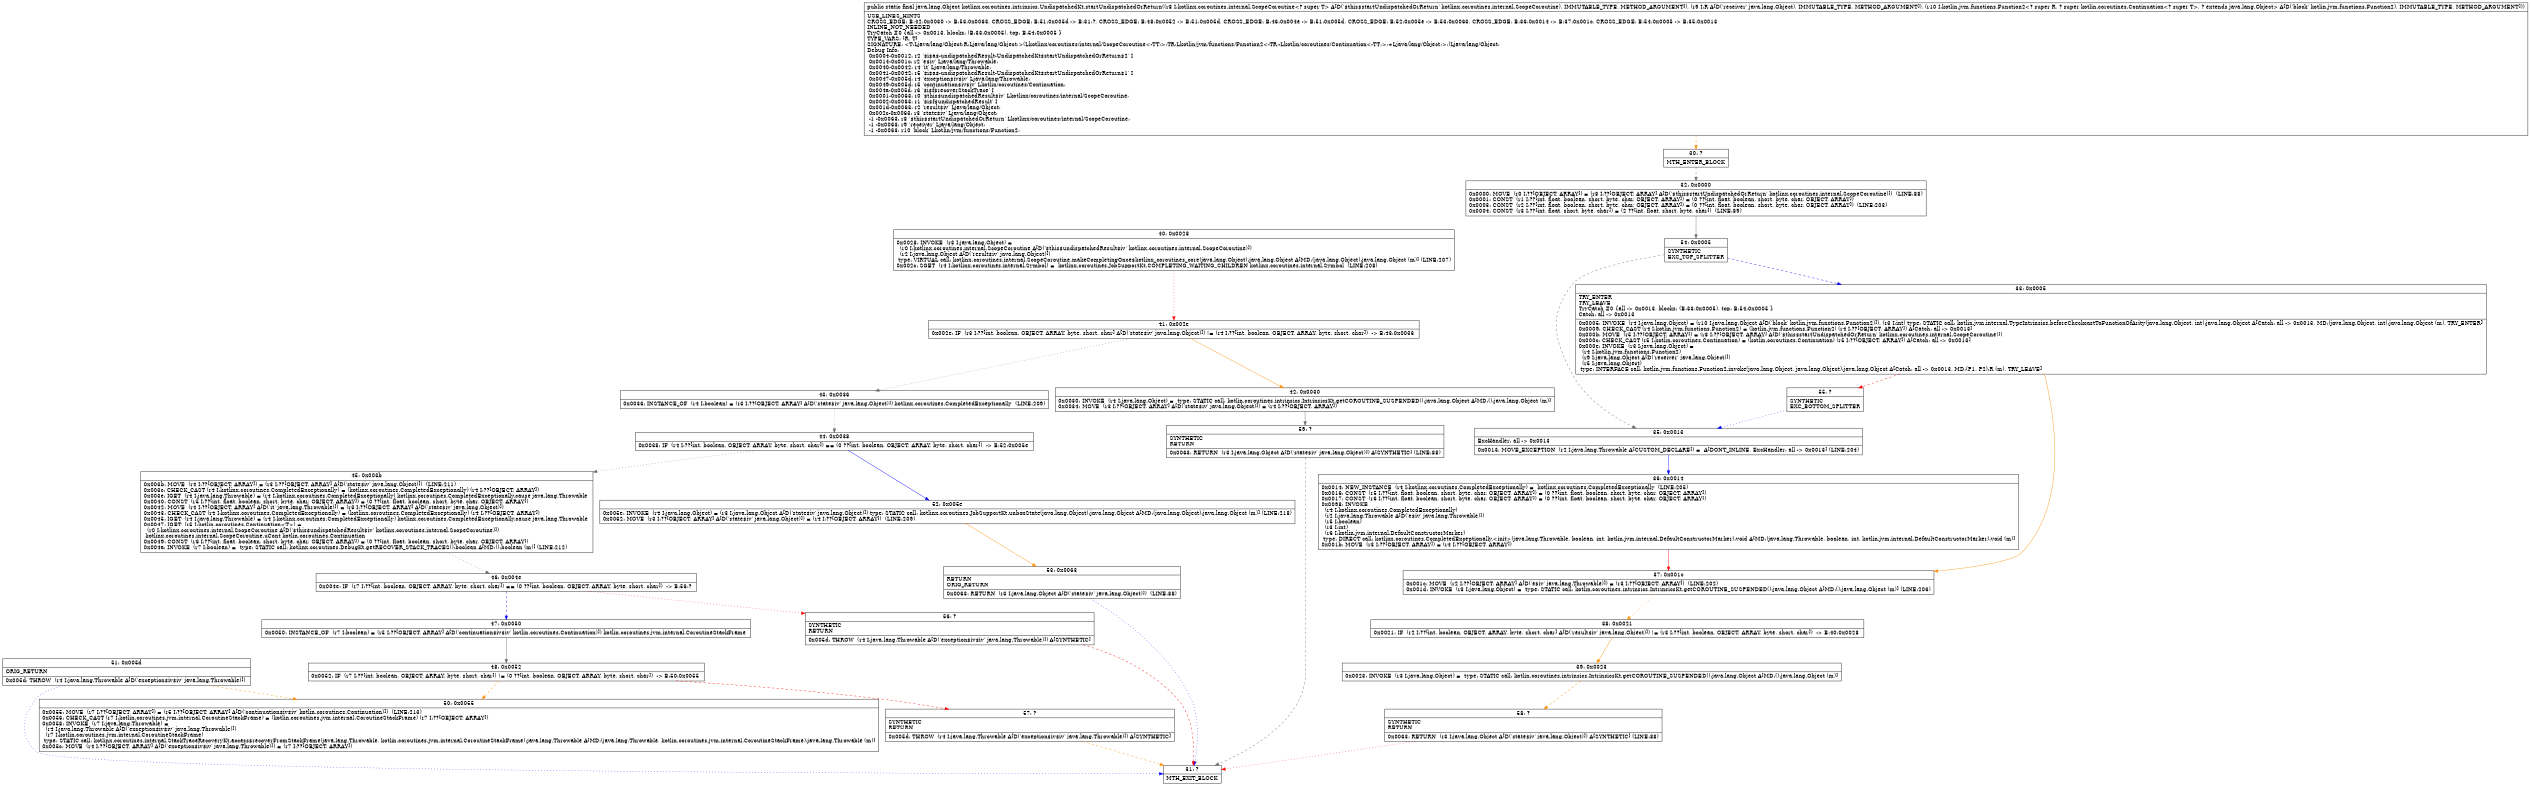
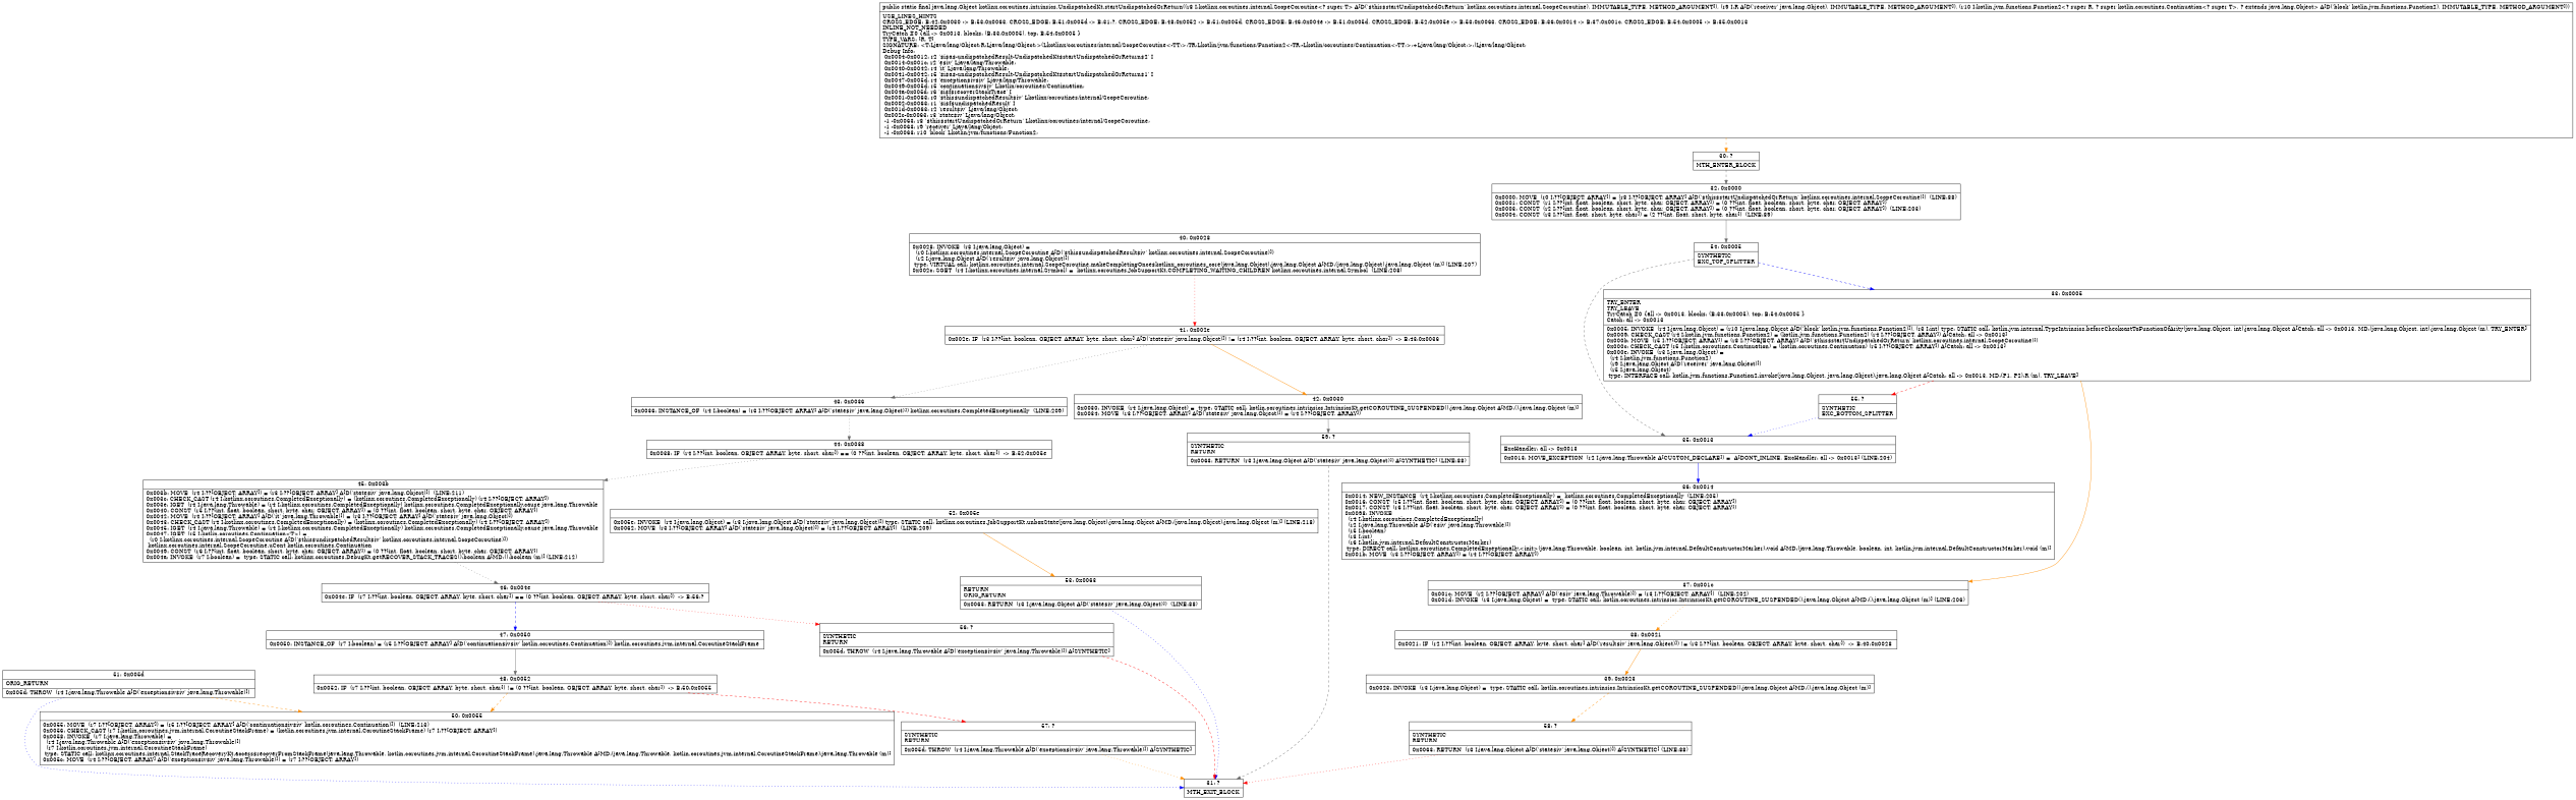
  digraph {
    node [shape=record]
    edge [color=gray40 style=dashed]
    n1 [label="{30\:\ ?|MTH_ENTER_BLOCK\l}"]
    n2 [label="{32\:\ 0x0000|0x0000: MOVE  (r0 I:??[OBJECT, ARRAY]) = (r8 I:??[OBJECT, ARRAY] A[D('$this$startUndispatchedOrReturn' kotlinx.coroutines.internal.ScopeCoroutine)])  (LINE:88)\l0x0001: CONST  (r1 I:??[int, float, boolean, short, byte, char, OBJECT, ARRAY]) = (0 ??[int, float, boolean, short, byte, char, OBJECT, ARRAY]) \l0x0003: CONST  (r2 I:??[int, float, boolean, short, byte, char, OBJECT, ARRAY]) = (0 ??[int, float, boolean, short, byte, char, OBJECT, ARRAY])  (LINE:203)\l0x0004: CONST  (r3 I:??[int, float, short, byte, char]) = (2 ??[int, float, short, byte, char])  (LINE:89)\l}"]
    n3 [label="{54\:\ 0x0005|SYNTHETIC\lEXC_TOP_SPLITTER\l}"]
    n4 [label="{33\:\ 0x0005|TRY_ENTER\lTRY_LEAVE\lTryCatch #0 \{all \-\> 0x0013, blocks: (B:33:0x0005), top: B:54:0x0005 \}\lCatch: all \-\> 0x0013\l|0x0005: INVOKE  (r4 I:java.lang.Object) = (r10 I:java.lang.Object A[D('block' kotlin.jvm.functions.Function2)]), (r3 I:int) type: STATIC call: kotlin.jvm.internal.TypeIntrinsics.beforeCheckcastToFunctionOfArity(java.lang.Object, int):java.lang.Object A[Catch: all \-\> 0x0013, MD:(java.lang.Object, int):java.lang.Object (m), TRY_ENTER]\l0x0009: CHECK_CAST (r4 I:kotlin.jvm.functions.Function2) = (kotlin.jvm.functions.Function2) (r4 I:??[OBJECT, ARRAY]) A[Catch: all \-\> 0x0013]\l0x000b: MOVE  (r5 I:??[OBJECT, ARRAY]) = (r8 I:??[OBJECT, ARRAY] A[D('$this$startUndispatchedOrReturn' kotlinx.coroutines.internal.ScopeCoroutine)]) \l0x000c: CHECK_CAST (r5 I:kotlin.coroutines.Continuation) = (kotlin.coroutines.Continuation) (r5 I:??[OBJECT, ARRAY]) A[Catch: all \-\> 0x0013]\l0x000e: INVOKE  (r3 I:java.lang.Object) = \l  (r4 I:kotlin.jvm.functions.Function2)\l  (r9 I:java.lang.Object A[D('receiver' java.lang.Object)])\l  (r5 I:java.lang.Object)\l type: INTERFACE call: kotlin.jvm.functions.Function2.invoke(java.lang.Object, java.lang.Object):java.lang.Object A[Catch: all \-\> 0x0013, MD:(P1, P2):R (m), TRY_LEAVE]\l}"]
    n5 [label="{35\:\ 0x0013|ExcHandler: all \-\> 0x0013\l|0x0013: MOVE_EXCEPTION  (r2 I:java.lang.Throwable A[CUSTOM_DECLARE]) =  A[DONT_INLINE, ExcHandler: all \-\> 0x0013] (LINE:204)\l}"]
    n6 [label="{37\:\ 0x001c|0x001c: MOVE  (r2 I:??[OBJECT, ARRAY] A[D('e$iv' java.lang.Throwable)]) = (r3 I:??[OBJECT, ARRAY])  (LINE:202)\l0x001d: INVOKE  (r3 I:java.lang.Object) =  type: STATIC call: kotlin.coroutines.intrinsics.IntrinsicsKt.getCOROUTINE_SUSPENDED():java.lang.Object A[MD:():java.lang.Object (m)] (LINE:206)\l}"]
    n7 [label="{55\:\ ?|SYNTHETIC\lEXC_BOTTOM_SPLITTER\l}"]
    n8 [label="{36\:\ 0x0014|0x0014: NEW_INSTANCE  (r4 I:kotlinx.coroutines.CompletedExceptionally) =  kotlinx.coroutines.CompletedExceptionally  (LINE:205)\l0x0016: CONST  (r5 I:??[int, float, boolean, short, byte, char, OBJECT, ARRAY]) = (0 ??[int, float, boolean, short, byte, char, OBJECT, ARRAY]) \l0x0017: CONST  (r6 I:??[int, float, boolean, short, byte, char, OBJECT, ARRAY]) = (0 ??[int, float, boolean, short, byte, char, OBJECT, ARRAY]) \l0x0098: INVOKE  \l  (r4 I:kotlinx.coroutines.CompletedExceptionally)\l  (r2 I:java.lang.Throwable A[D('e$iv' java.lang.Throwable)])\l  (r5 I:boolean)\l  (r3 I:int)\l  (r6 I:kotlin.jvm.internal.DefaultConstructorMarker)\l type: DIRECT call: kotlinx.coroutines.CompletedExceptionally.\<init\>(java.lang.Throwable, boolean, int, kotlin.jvm.internal.DefaultConstructorMarker):void A[MD:(java.lang.Throwable, boolean, int, kotlin.jvm.internal.DefaultConstructorMarker):void (m)]\l0x001b: MOVE  (r3 I:??[OBJECT, ARRAY]) = (r4 I:??[OBJECT, ARRAY]) \l}"]
    n9 [label="{38\:\ 0x0021|0x0021: IF  (r2 I:??[int, boolean, OBJECT, ARRAY, byte, short, char] A[D('result$iv' java.lang.Object)]) != (r3 I:??[int, boolean, OBJECT, ARRAY, byte, short, char])  \-\> B:40:0x0028 \l}"]
    n10 [label="{39\:\ 0x0023|0x0023: INVOKE  (r3 I:java.lang.Object) =  type: STATIC call: kotlin.coroutines.intrinsics.IntrinsicsKt.getCOROUTINE_SUSPENDED():java.lang.Object A[MD:():java.lang.Object (m)]\l}"]
    n11 [label="{58\:\ ?|SYNTHETIC\lRETURN\l|0x0063: RETURN  (r3 I:java.lang.Object A[D('state$iv' java.lang.Object)]) A[SYNTHETIC] (LINE:88)\l}"]
    n12 [label="{40\:\ 0x0028|0x0028: INVOKE  (r3 I:java.lang.Object) = \l  (r0 I:kotlinx.coroutines.internal.ScopeCoroutine A[D('$this$undispatchedResult$iv' kotlinx.coroutines.internal.ScopeCoroutine)])\l  (r2 I:java.lang.Object A[D('result$iv' java.lang.Object)])\l type: VIRTUAL call: kotlinx.coroutines.internal.ScopeCoroutine.makeCompletingOnce$kotlinx_coroutines_core(java.lang.Object):java.lang.Object A[MD:(java.lang.Object):java.lang.Object (m)] (LINE:207)\l0x002c: SGET  (r4 I:kotlinx.coroutines.internal.Symbol) =  kotlinx.coroutines.JobSupportKt.COMPLETING_WAITING_CHILDREN kotlinx.coroutines.internal.Symbol  (LINE:208)\l}"]
    n13 [label="{41\:\ 0x002e|0x002e: IF  (r3 I:??[int, boolean, OBJECT, ARRAY, byte, short, char] A[D('state$iv' java.lang.Object)]) != (r4 I:??[int, boolean, OBJECT, ARRAY, byte, short, char])  \-\> B:43:0x0036 \l}"]
    n14 [label="{31\:\ ?|MTH_EXIT_BLOCK\l}"]
    n15 [label="{42\:\ 0x0030|0x0030: INVOKE  (r4 I:java.lang.Object) =  type: STATIC call: kotlin.coroutines.intrinsics.IntrinsicsKt.getCOROUTINE_SUSPENDED():java.lang.Object A[MD:():java.lang.Object (m)]\l0x0034: MOVE  (r3 I:??[OBJECT, ARRAY] A[D('state$iv' java.lang.Object)]) = (r4 I:??[OBJECT, ARRAY]) \l}"]
    n16 [label="{43\:\ 0x0036|0x0036: INSTANCE_OF  (r4 I:boolean) = (r3 I:??[OBJECT, ARRAY] A[D('state$iv' java.lang.Object)]) kotlinx.coroutines.CompletedExceptionally  (LINE:209)\l}"]
    n17 [label="{59\:\ ?|SYNTHETIC\lRETURN\l|0x0063: RETURN  (r3 I:java.lang.Object A[D('state$iv' java.lang.Object)]) A[SYNTHETIC] (LINE:88)\l}"]
    n18 [label="{44\:\ 0x0038|0x0038: IF  (r4 I:??[int, boolean, OBJECT, ARRAY, byte, short, char]) == (0 ??[int, boolean, OBJECT, ARRAY, byte, short, char])  \-\> B:52:0x005e \l}"]
    n19 [label="{45\:\ 0x003b|0x003b: MOVE  (r4 I:??[OBJECT, ARRAY]) = (r3 I:??[OBJECT, ARRAY] A[D('state$iv' java.lang.Object)])  (LINE:211)\l0x003c: CHECK_CAST (r4 I:kotlinx.coroutines.CompletedExceptionally) = (kotlinx.coroutines.CompletedExceptionally) (r4 I:??[OBJECT, ARRAY]) \l0x003e: IGET  (r4 I:java.lang.Throwable) = (r4 I:kotlinx.coroutines.CompletedExceptionally) kotlinx.coroutines.CompletedExceptionally.cause java.lang.Throwable \l0x0040: CONST  (r5 I:??[int, float, boolean, short, byte, char, OBJECT, ARRAY]) = (0 ??[int, float, boolean, short, byte, char, OBJECT, ARRAY]) \l0x0042: MOVE  (r4 I:??[OBJECT, ARRAY] A[D('it' java.lang.Throwable)]) = (r3 I:??[OBJECT, ARRAY] A[D('state$iv' java.lang.Object)]) \l0x0043: CHECK_CAST (r4 I:kotlinx.coroutines.CompletedExceptionally) = (kotlinx.coroutines.CompletedExceptionally) (r4 I:??[OBJECT, ARRAY]) \l0x0045: IGET  (r4 I:java.lang.Throwable) = (r4 I:kotlinx.coroutines.CompletedExceptionally) kotlinx.coroutines.CompletedExceptionally.cause java.lang.Throwable \l0x0047: IGET  (r5 I:kotlin.coroutines.Continuation\<T\>) = \l  (r0 I:kotlinx.coroutines.internal.ScopeCoroutine A[D('$this$undispatchedResult$iv' kotlinx.coroutines.internal.ScopeCoroutine)])\l kotlinx.coroutines.internal.ScopeCoroutine.uCont kotlin.coroutines.Continuation \l0x0049: CONST  (r6 I:??[int, float, boolean, short, byte, char, OBJECT, ARRAY]) = (0 ??[int, float, boolean, short, byte, char, OBJECT, ARRAY]) \l0x004a: INVOKE  (r7 I:boolean) =  type: STATIC call: kotlinx.coroutines.DebugKt.getRECOVER_STACK_TRACES():boolean A[MD:():boolean (m)] (LINE:212)\l}"]
    n20 [label="{52\:\ 0x005e|0x005e: INVOKE  (r4 I:java.lang.Object) = (r3 I:java.lang.Object A[D('state$iv' java.lang.Object)]) type: STATIC call: kotlinx.coroutines.JobSupportKt.unboxState(java.lang.Object):java.lang.Object A[MD:(java.lang.Object):java.lang.Object (m)] (LINE:218)\l0x0062: MOVE  (r3 I:??[OBJECT, ARRAY] A[D('state$iv' java.lang.Object)]) = (r4 I:??[OBJECT, ARRAY])  (LINE:209)\l}"]
    n21 [label="{46\:\ 0x004e|0x004e: IF  (r7 I:??[int, boolean, OBJECT, ARRAY, byte, short, char]) == (0 ??[int, boolean, OBJECT, ARRAY, byte, short, char])  \-\> B:56:? \l}"]
    n22 [label="{53\:\ 0x0063|RETURN\lORIG_RETURN\l|0x0063: RETURN  (r3 I:java.lang.Object A[D('state$iv' java.lang.Object)])  (LINE:88)\l}"]
    n23 [label="{47\:\ 0x0050|0x0050: INSTANCE_OF  (r7 I:boolean) = (r5 I:??[OBJECT, ARRAY] A[D('continuation$iv$iv' kotlin.coroutines.Continuation)]) kotlin.coroutines.jvm.internal.CoroutineStackFrame \l}"]
    n24 [label="{56\:\ ?|SYNTHETIC\lRETURN\l|0x005d: THROW  (r4 I:java.lang.Throwable A[D('exception$iv$iv' java.lang.Throwable)]) A[SYNTHETIC]\l}"]
    n25 [label="{48\:\ 0x0052|0x0052: IF  (r7 I:??[int, boolean, OBJECT, ARRAY, byte, short, char]) != (0 ??[int, boolean, OBJECT, ARRAY, byte, short, char])  \-\> B:50:0x0055 \l}"]
    n26 [label="{50\:\ 0x0055|0x0055: MOVE  (r7 I:??[OBJECT, ARRAY]) = (r5 I:??[OBJECT, ARRAY] A[D('continuation$iv$iv' kotlin.coroutines.Continuation)])  (LINE:213)\l0x0056: CHECK_CAST (r7 I:kotlin.coroutines.jvm.internal.CoroutineStackFrame) = (kotlin.coroutines.jvm.internal.CoroutineStackFrame) (r7 I:??[OBJECT, ARRAY]) \l0x0058: INVOKE  (r7 I:java.lang.Throwable) = \l  (r4 I:java.lang.Throwable A[D('exception$iv$iv' java.lang.Throwable)])\l  (r7 I:kotlin.coroutines.jvm.internal.CoroutineStackFrame)\l type: STATIC call: kotlinx.coroutines.internal.StackTraceRecoveryKt.access$recoverFromStackFrame(java.lang.Throwable, kotlin.coroutines.jvm.internal.CoroutineStackFrame):java.lang.Throwable A[MD:(java.lang.Throwable, kotlin.coroutines.jvm.internal.CoroutineStackFrame):java.lang.Throwable (m)]\l0x005c: MOVE  (r4 I:??[OBJECT, ARRAY] A[D('exception$iv$iv' java.lang.Throwable)]) = (r7 I:??[OBJECT, ARRAY]) \l}"]
    n27 [label="{57\:\ ?|SYNTHETIC\lRETURN\l|0x005d: THROW  (r4 I:java.lang.Throwable A[D('exception$iv$iv' java.lang.Throwable)]) A[SYNTHETIC]\l}"]
    n28 [label="{51\:\ 0x005d|ORIG_RETURN\l|0x005d: THROW  (r4 I:java.lang.Throwable A[D('exception$iv$iv' java.lang.Throwable)]) \l}"]
    n29 [label="{public static final java.lang.Object kotlinx.coroutines.intrinsics.UndispatchedKt.startUndispatchedOrReturn((r8 I:kotlinx.coroutines.internal.ScopeCoroutine\<? super T\> A[D('$this$startUndispatchedOrReturn' kotlinx.coroutines.internal.ScopeCoroutine), IMMUTABLE_TYPE, METHOD_ARGUMENT]), (r9 I:R A[D('receiver' java.lang.Object), IMMUTABLE_TYPE, METHOD_ARGUMENT]), (r10 I:kotlin.jvm.functions.Function2\<? super R, ? super kotlin.coroutines.Continuation\<? super T\>, ? extends java.lang.Object\> A[D('block' kotlin.jvm.functions.Function2), IMMUTABLE_TYPE, METHOD_ARGUMENT]))  | USE_LINES_HINTS\lCROSS_EDGE: B:42:0x0030 \-\> B:53:0x0063, CROSS_EDGE: B:51:0x005d \-\> B:31:?, CROSS_EDGE: B:48:0x0052 \-\> B:51:0x005d, CROSS_EDGE: B:46:0x004e \-\> B:51:0x005d, CROSS_EDGE: B:52:0x005e \-\> B:53:0x0063, CROSS_EDGE: B:36:0x0014 \-\> B:37:0x001c, CROSS_EDGE: B:54:0x0005 \-\> B:35:0x0013\lINLINE_NOT_NEEDED\lTryCatch #0 \{all \-\> 0x0013, blocks: (B:33:0x0005), top: B:54:0x0005 \}\lTYPE_VARS: [R, T]\lSIGNATURE: \<T:Ljava\/lang\/Object;R:Ljava\/lang\/Object;\>(Lkotlinx\/coroutines\/internal\/ScopeCoroutine\<\-TT;\>;TR;Lkotlin\/jvm\/functions\/Function2\<\-TR;\-Lkotlin\/coroutines\/Continuation\<\-TT;\>;+Ljava\/lang\/Object;\>;)Ljava\/lang\/Object;\lDebug Info:\l  0x0004\-0x0012: r2 '$i$a$\-undispatchedResult\-UndispatchedKt$startUndispatchedOrReturn$2' I\l  0x0014\-0x001c: r2 'e$iv' Ljava\/lang\/Throwable;\l  0x0040\-0x0042: r4 'it' Ljava\/lang\/Throwable;\l  0x0041\-0x0042: r5 '$i$a$\-undispatchedResult\-UndispatchedKt$startUndispatchedOrReturn$1' I\l  0x0047\-0x005d: r4 'exception$iv$iv' Ljava\/lang\/Throwable;\l  0x0049\-0x005d: r5 'continuation$iv$iv' Lkotlin\/coroutines\/Continuation;\l  0x004a\-0x005d: r6 '$i$f$recoverStackTrace' I\l  0x0001\-0x0063: r0 '$this$undispatchedResult$iv' Lkotlinx\/coroutines\/internal\/ScopeCoroutine;\l  0x0002\-0x0063: r1 '$i$f$undispatchedResult' I\l  0x001d\-0x0063: r2 'result$iv' Ljava\/lang\/Object;\l  0x002c\-0x0063: r3 'state$iv' Ljava\/lang\/Object;\l  \-1 \-0x0063: r8 '$this$startUndispatchedOrReturn' Lkotlinx\/coroutines\/internal\/ScopeCoroutine;\l  \-1 \-0x0063: r9 'receiver' Ljava\/lang\/Object;\l  \-1 \-0x0063: r10 'block' Lkotlin\/jvm\/functions\/Function2;\l}"]
    n1 -> n2
    n2 -> n3 [style=solid]
    n3 -> n4 [color=blue]
    n3 -> n5
    n4 -> n6 [color=darkorange style=solid]
    n4 -> n7 [color=red]
    n5 -> n8 [color=blue style=solid]
    n6 -> n9 [color=darkorange style=dotted]
    n7 -> n5 [color=blue style=dotted]
-   n8 -> n6 [color=red style=solid]
    n9 -> n10 [color=darkorange style=solid]
    n10 -> n11 [color=darkorange]
    n11 -> n14 [color=red style=dotted]
    n12 -> n13 [color=red style=dotted]
    n13 -> n15 [color=darkorange style=solid]
    n13 -> n16 [style=dotted]
    n15 -> n17 [style=solid]
    n16 -> n18 [style=dotted]
    n17 -> n14
    n18 -> n19 [style=dotted]
-   n18 -> n20 [color=blue style=solid]
    n19 -> n21 [style=dotted]
    n20 -> n22 [color=darkorange style=solid]
    n21 -> n23 [color=blue]
    n21 -> n24 [color=red style=dotted]
    n22 -> n14 [color=blue style=dotted]
    n23 -> n25 [style=solid]
    n24 -> n14 [color=red]
    n25 -> n26 [color=darkorange]
    n25 -> n27 [color=red]
-   n27 -> n14 [color=darkorange]
+   n27 -> n14 [color=darkorange style=dotted]
    n28 -> n14 [color=blue style=dotted]
    n28 -> n26 [color=darkorange]
    n29 -> n1 [color=darkorange]
  }
